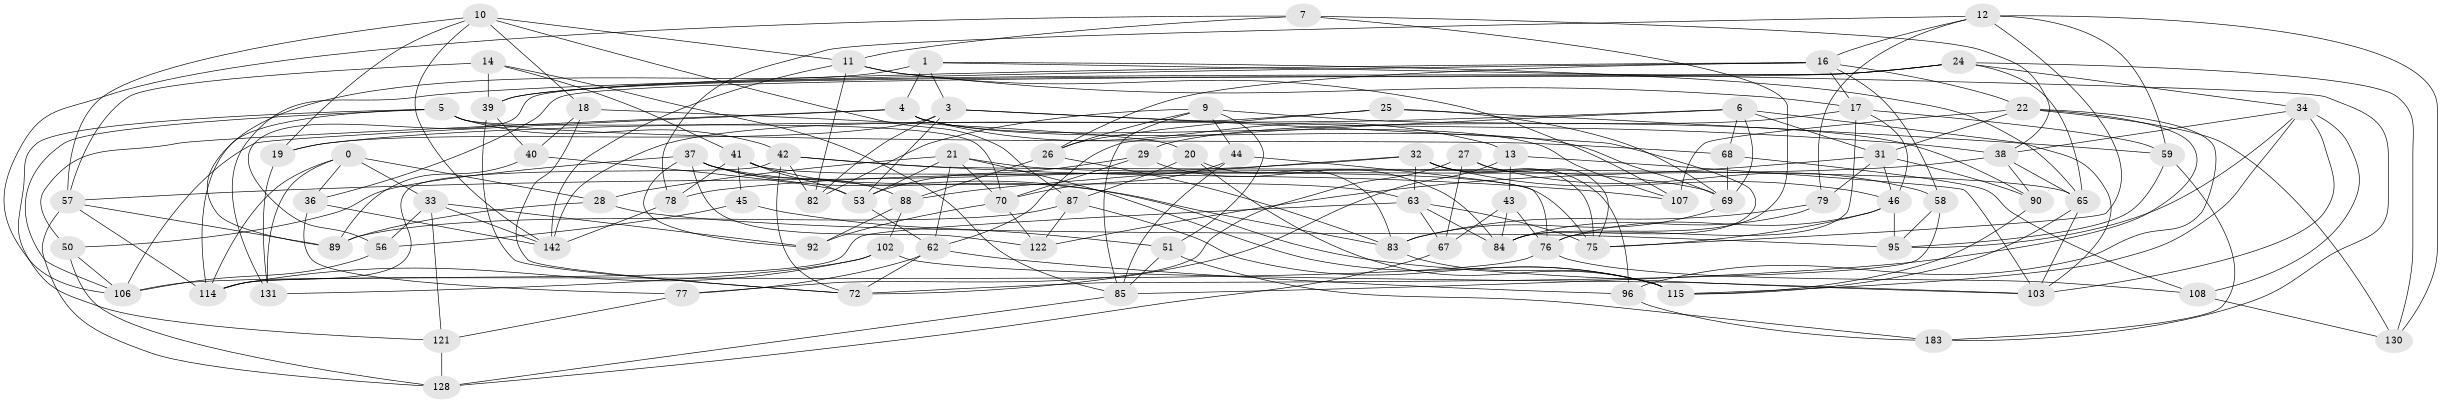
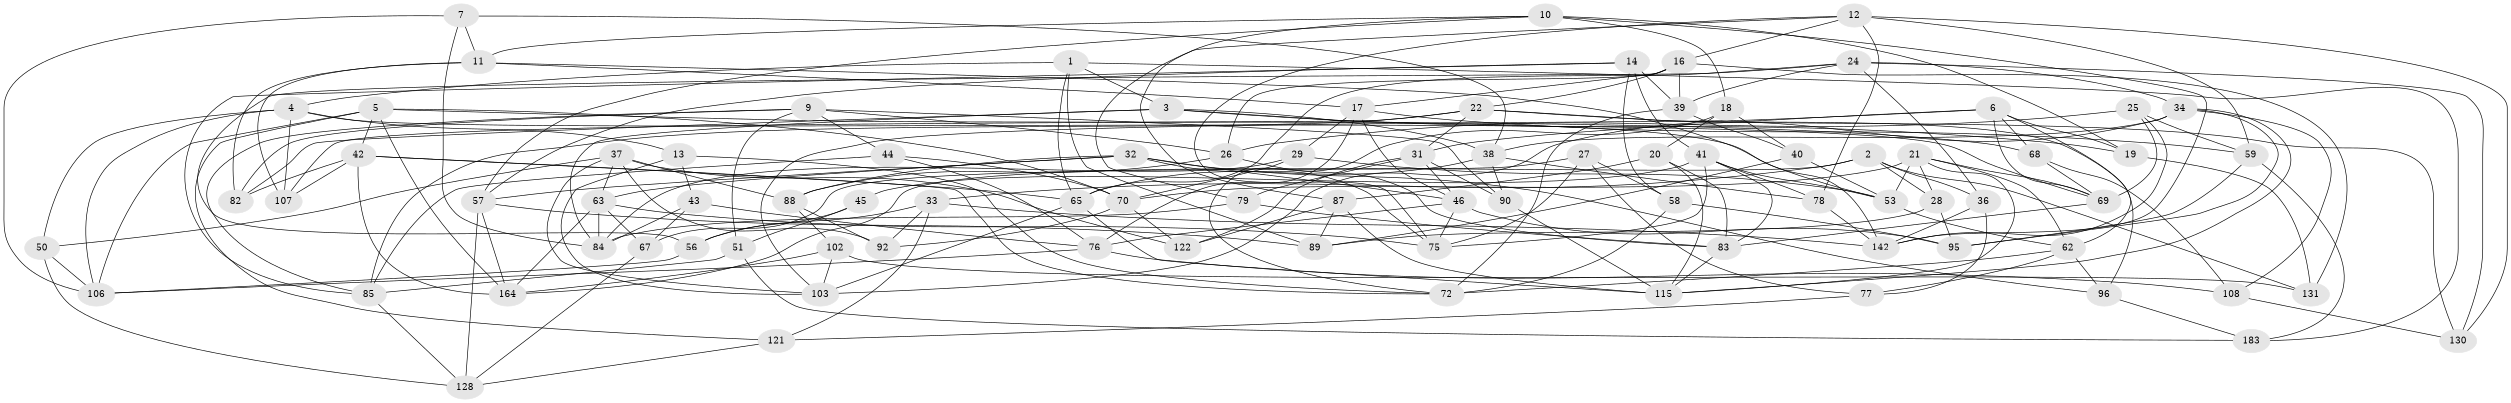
  graph {
    node [color=gray90 style=filled]
    1 [super="+64"]
    3 [super="+49"]
    4 [super="+30"]
    65 [super="+133"]
    89 [super="+129"]
    n6 [label=183]
    19
    38 [super="+60"]
    53 [super="+134"]
    82
    84 [super="+86"]
    13
    50
    69 [super="+137"]
    106 [super="+120"]
    107
    103 [super="+110"]
    115 [super="+124"]
-   2 [super="+101" label=0]
+   2 [super="+101"]
    28
    33 [super="+55"]
    36
-   114 [super="+126"]
+   114 [super="+126" label=164]
    131
    95 [super="+104"]
    121
    n27 [label=142 super="+113"]
    56
    92
    77
    90
    78
    62 [super="+111"]
    43
    72 [super="+93"]
    128 [super="+136"]
    83 [super="+132"]
    5 [super="+47"]
    42 [super="+127"]
    68
    70 [super="+125"]
    108
    122
    6 [super="+8"]
    31 [super="+66"]
    79
    46 [super="+105"]
    96
    11 [super="+52"]
    17 [super="+73"]
    7
    9 [super="+54"]
    26 [super="+119"]
    44
    51
    85 [super="+116"]
    88 [super="+118"]
    76 [super="+135"]
    10 [super="+48"]
    18
    57 [super="+97"]
    87 [super="+117"]
    20
    40
    59 [super="+91"]
    29
    12 [super="+23"]
    16 [super="+99"]
    75 [super="+94"]
    130
    39 [super="+74"]
    22 [super="+80"]
    67
    14 [super="+15"]
    41 [super="+100"]
    58
    45
    21 [super="+35"]
    24 [super="+81"]
    34 [super="+109"]
    25
    102
    27
    32 [super="+71"]
    63 [super="+98"]
    37 [super="+61"]
    1 -- 3
    1 -- 4
    1 -- 65
    1 -- 89 [weight=2]
    1 -- n6
    3 -- 19
    3 -- 38
    3 -- 53
    3 -- 82
    3 -- 84
    4 -- 13
    4 -- 50
    4 -- 69
    4 -- 106
    4 -- 107
    65 -- 103
    65 -- 115
    19 -- 131
    38 -- 65
    38 -- 90
    38 -- 78
    53 -- 62
    13 -- 103
    13 -- 43
    13 -- 72
    50 -- 106
    50 -- 128
    69 -- 83
    2 -- 28
    2 -- 33 [weight=2]
    2 -- 36
    2 -- 114
    2 -- 131
    28 -- 89
    28 -- 95
    33 -- 121
    33 -- n27
    33 -- 56
    33 -- 92
    36 -- n27
    36 -- 77
    121 -- 128
    56 -- 106
    77 -- 121
    90 -- 115
    78 -- n27
    62 -- 77
    62 -- 72
    62 -- 96
    43 -- 84
    43 -- 76
    43 -- 67
    83 -- 115
    5 -- 106
    5 -- 114
    5 -- 121
    5 -- 42
    5 -- 68
    5 -- 70
    42 -- 65
    42 -- 82
    42 -- 107
    42 -- 114
    42 -- 72
    68 -- 69
    68 -- 108
    70 -- 92
    70 -- 122
    108 -- 130
    6 -- 19
    6 -- 69
    6 -- 103
    6 -- 62
    6 -- 68
    6 -- 31
    31 -- 90
    31 -- 122
    31 -- 79
    31 -- 46
    79 -- 84
    79 -- 83
    46 -- 95
    46 -- 76
    46 -- 75
    96 -- n6
    11 -- 82
    11 -- 107
    11 -- n27
    11 -- 17
    17 -- 46
    17 -- 76
    17 -- 59
    17 -- 29
    7 -- 38
    7 -- 84
    7 -- 106
    7 -- 11
    9 -- 82
    9 -- 90
    9 -- 26
    9 -- 44
    9 -- 51
    9 -- 85
    26 -- 83
    26 -- 88 [weight=2]
    44 -- 70
    44 -- 85
    44 -- 76
    51 -- n6
    51 -- 85
    85 -- 128
    88 -- 92
    88 -- 102
    76 -- 106
    76 -- 108
    10 -- 19
    10 -- n27
    10 -- 11
    10 -- 18
    10 -- 57
    10 -- 87
    18 -- 72
    18 -- 20
    18 -- 40
    57 -- 89
    57 -- 114
    57 -- 128
    87 -- 89
    87 -- 115
    87 -- 122
    20 -- 115
    20 -- 83
    20 -- 87
    40 -- 89
    40 -- 53
    59 -- n6
    59 -- 95 [weight=2]
    29 -- 53
    29 -- 84
    29 -- 70
    12 -- 78
    12 -- 79
    12 -- 59
    12 -- 16
    12 -- 75
    12 -- 130
    16 -- 131
    16 -- 17
    16 -- 26
    16 -- 39
    16 -- 22
    39 -- 72
    39 -- 40
    22 -- 107
    22 -- 31
    22 -- 96
    22 -- 85
    22 -- 130
    67 -- 128
    14 -- 85
    14 -- 57
    14 -- 39 [weight=2]
    14 -- 41
-   16 -- 58
+   14 -- 58
    41 -- 53
    41 -- 78
    41 -- 83
    41 -- 75
    41 -- 45
    58 -- 95
    58 -- 72
    45 -- 56
    45 -- 51
    21 -- 53
    21 -- 69
    21 -- 115
    21 -- 28
    21 -- 62
    21 -- 70
    24 -- 65
    24 -- 36
    24 -- 56
    24 -- 130
    24 -- 39
    24 -- 34
    34 -- 38
    34 -- 103
    34 -- 115
    34 -- 95
    34 -- 108
    25 -- 69
    25 -- n27
    25 -- 26
    25 -- 59
    102 -- 103
    102 -- 114
    102 -- 131
    27 -- 77
    27 -- 75
    27 -- 67
    27 -- 58
    32 -- 46
    32 -- 96
    32 -- 88
    32 -- 57
    32 -- 75
    32 -- 63
    63 -- 84
    63 -- 114
    63 -- 75
    63 -- 67
    37 -- 50
    37 -- 103
    37 -- 92
    37 -- 122
    37 -- 88
    37 -- 63
  }
